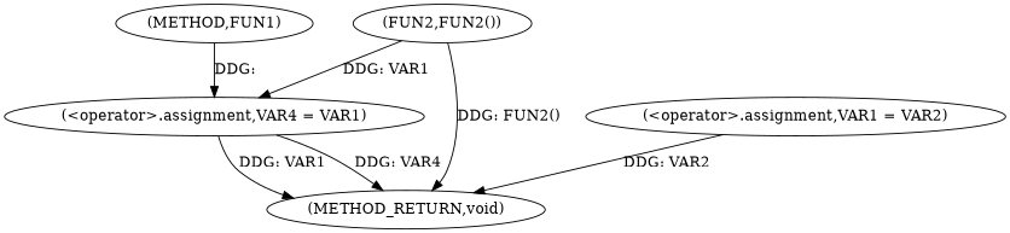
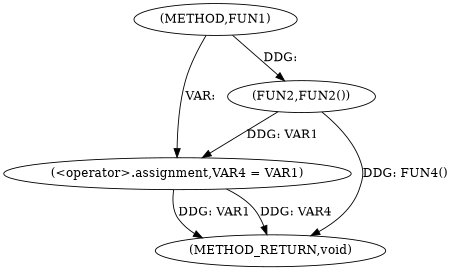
  digraph {
    n1 [label="(METHOD,FUN1)"]
    n2 [label="(<operator>.assignment,VAR4 = VAR1)"]
    n3 [label="(FUN2,FUN2())"]
-   n4 [label="(<operator>.assignment,VAR1 = VAR2)"]
    n5 [label="(METHOD_RETURN,void)"]
-   n1 -> n2 [label="DDG: "]
+   n1 -> n2 [label="VAR: "]
+   n1 -> n3 [label="DDG: "]
    n2 -> n5 [label="DDG: VAR1"]
    n2 -> n5 [label="DDG: VAR4"]
    n3 -> n2 [label="DDG: VAR1"]
-   n3 -> n5 [label="DDG: FUN2()"]
-   n4 -> n5 [label="DDG: VAR2"]
+   n3 -> n5 [label="DDG: FUN4()"]
  }
